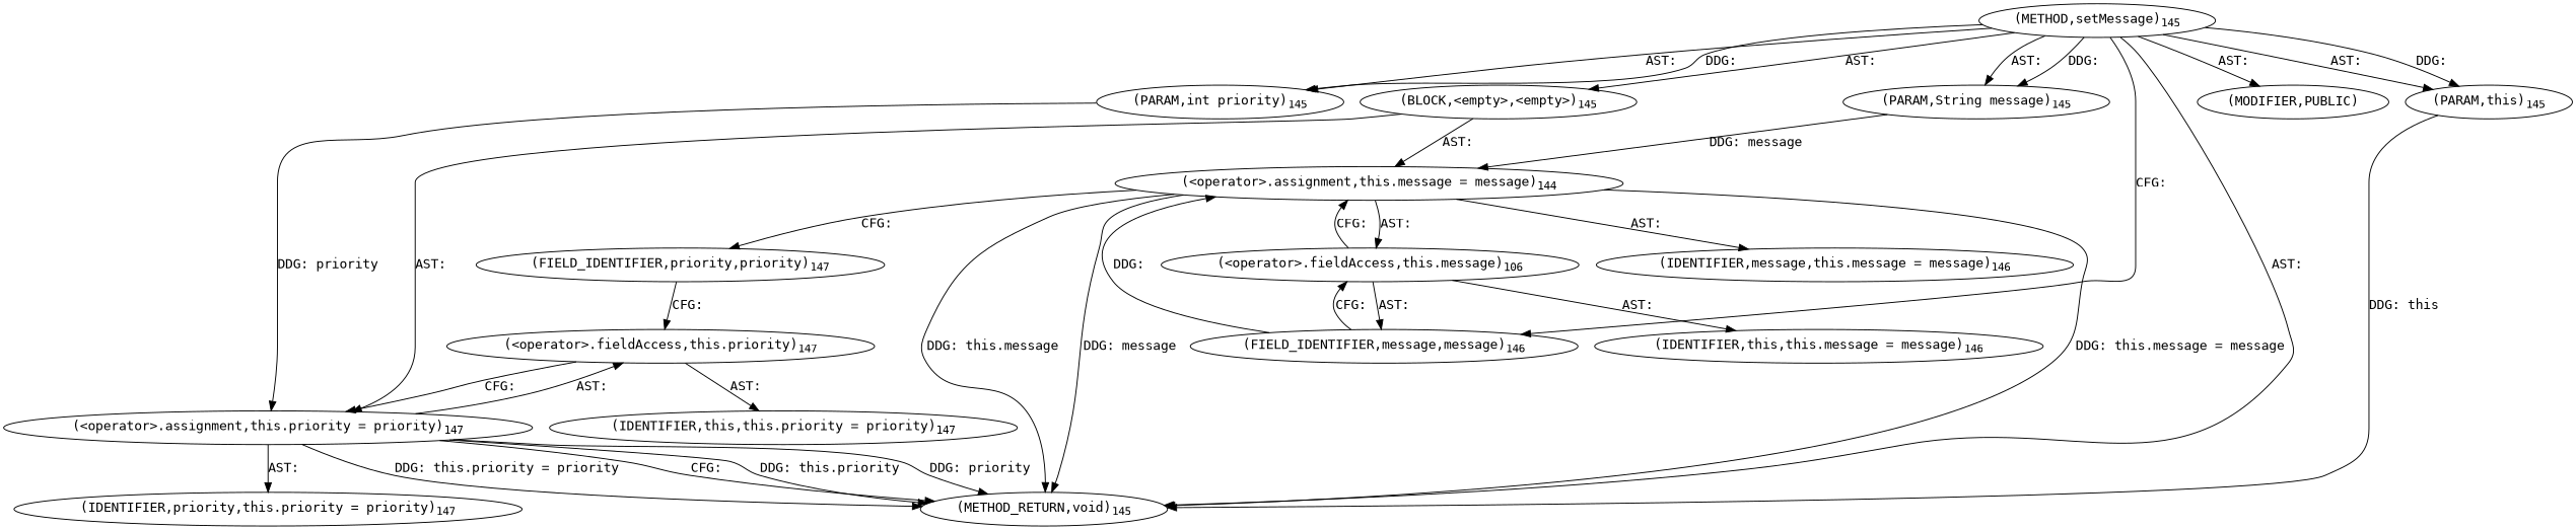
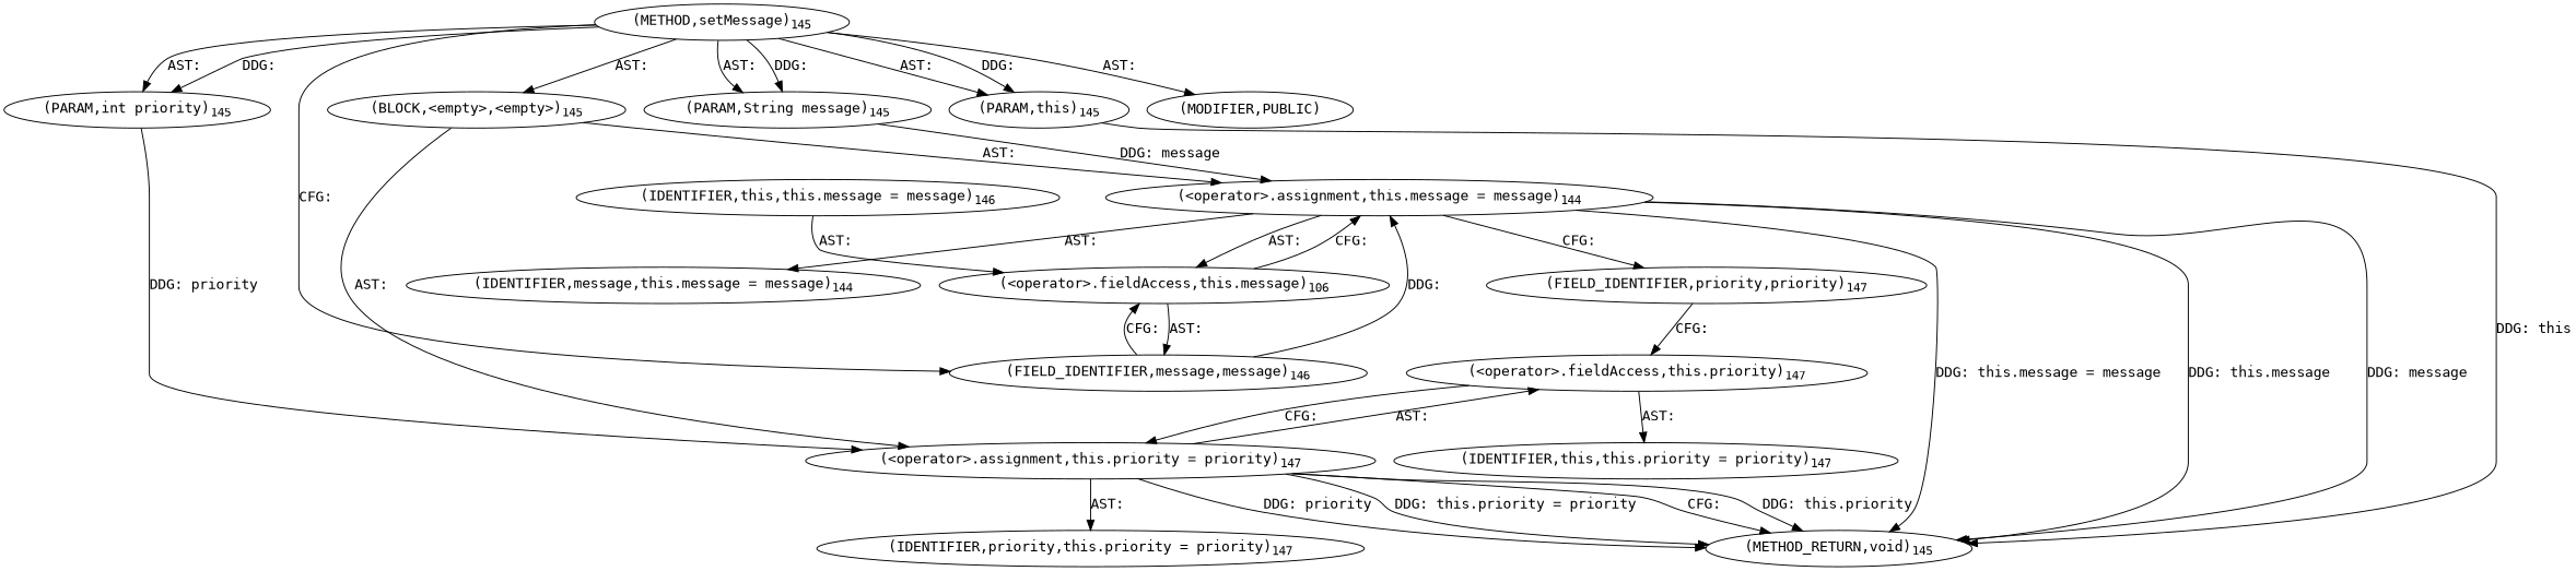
  digraph {
    fontname="DejaVu Sans Mono"
    node [fontname="DejaVu Sans Mono"]
    edge [fontname="DejaVu Sans Mono"]
    n1 [label=<(METHOD,setMessage)<SUB>145</SUB>>]
    n2 [label=<(PARAM,this)<SUB>145</SUB>>]
    n3 [label=<(PARAM,String message)<SUB>145</SUB>>]
    n4 [label=<(PARAM,int priority)<SUB>145</SUB>>]
    n5 [label=<(BLOCK,&lt;empty&gt;,&lt;empty&gt;)<SUB>145</SUB>>]
    n6 [label=<(FIELD_IDENTIFIER,message,message)<SUB>146</SUB>>]
    n7 [label=<(MODIFIER,PUBLIC)>]
    n8 [label=<(METHOD_RETURN,void)<SUB>145</SUB>>]
    n9 [label=<(&lt;operator&gt;.assignment,this.message = message)<SUB>144</SUB>>]
    n10 [label=<(&lt;operator&gt;.assignment,this.priority = priority)<SUB>147</SUB>>]
    n11 [label=<(&lt;operator&gt;.fieldAccess,this.message)<SUB>106</SUB>>]
-   n12 [label=<(IDENTIFIER,message,this.message = message)<SUB>146</SUB>>]
+   n12 [label=<(IDENTIFIER,message,this.message = message)<SUB>144</SUB>>]
    n13 [label=<(FIELD_IDENTIFIER,priority,priority)<SUB>147</SUB>>]
    n14 [label=<(&lt;operator&gt;.fieldAccess,this.priority)<SUB>147</SUB>>]
    n15 [label=<(IDENTIFIER,priority,this.priority = priority)<SUB>147</SUB>>]
    n16 [label=<(IDENTIFIER,this,this.message = message)<SUB>146</SUB>>]
    n17 [label=<(IDENTIFIER,this,this.priority = priority)<SUB>147</SUB>>]
    n1 -> n2 [label="AST: "]
    n1 -> n2 [label="DDG: "]
    n1 -> n3 [label="AST: "]
    n1 -> n3 [label="DDG: "]
    n1 -> n4 [label="AST: "]
    n1 -> n4 [label="DDG: "]
    n1 -> n5 [label="AST: "]
    n1 -> n6 [label="CFG: "]
    n1 -> n7 [label="AST: "]
-   n1 -> n8 [label="AST: "]
    n2 -> n8 [label="DDG: this"]
    n3 -> n9 [label="DDG: message"]
    n4 -> n10 [label="DDG: priority"]
    n5 -> n9 [label="AST: "]
    n5 -> n10 [label="AST: "]
    n6 -> n9 [label="DDG: "]
    n6 -> n11 [label="CFG: "]
    n9 -> n8 [label="DDG: this.message"]
    n9 -> n8 [label="DDG: message"]
    n9 -> n8 [label="DDG: this.message = message"]
    n9 -> n11 [label="AST: "]
    n9 -> n12 [label="AST: "]
    n9 -> n13 [label="CFG: "]
    n10 -> n8 [label="CFG: "]
    n10 -> n8 [label="DDG: this.priority"]
    n10 -> n8 [label="DDG: priority"]
    n10 -> n8 [label="DDG: this.priority = priority"]
    n10 -> n14 [label="AST: "]
    n10 -> n15 [label="AST: "]
    n11 -> n6 [label="AST: "]
    n11 -> n9 [label="CFG: "]
-   n11 -> n16 [label="AST: "]
+   n16 -> n11 [label="AST: "]
    n13 -> n14 [label="CFG: "]
    n14 -> n10 [label="CFG: "]
    n14 -> n17 [label="AST: "]
  }
